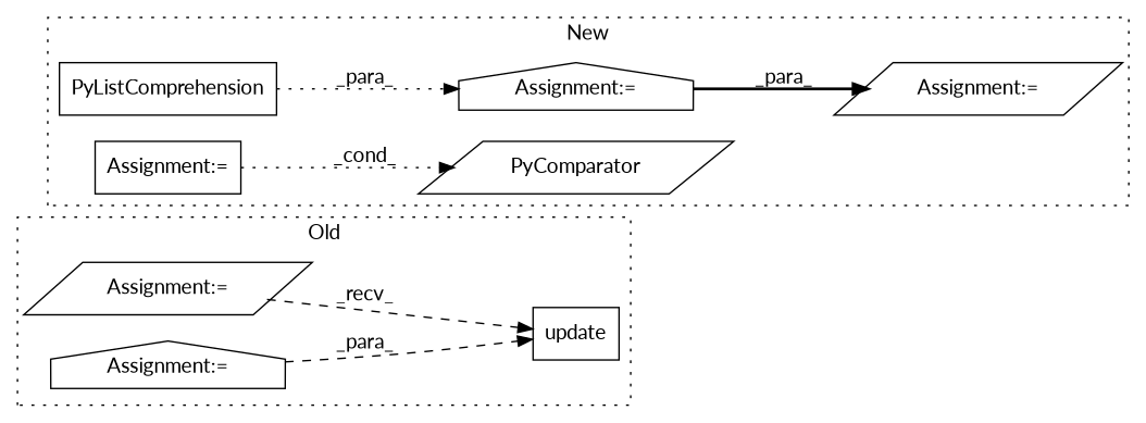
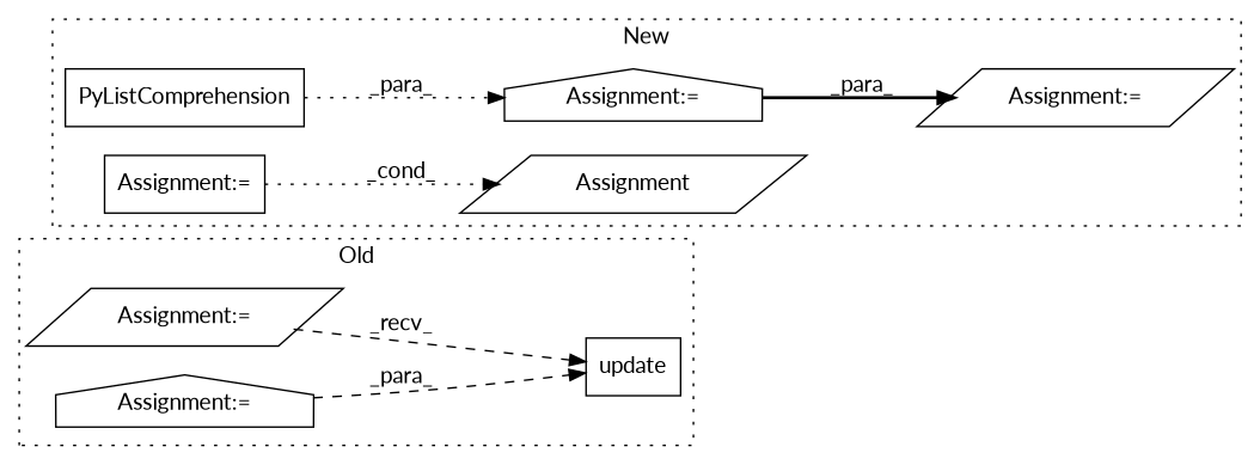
  digraph {
    fontname=Lato
    rankdir=LR
    node [a=7 fontname=Lato l=1 s=4675 shape=box]
    edge [fontname=Lato style=dashed]
    n1 [a=32 l="7,1" label=update s="4412,4523"]
    n2 [label="Assignment:=" s=3493 shape=parallelogram]
    n3 [label="Assignment:=" s=4342 shape=house]
    n4 [a=109 l=237 label=PyListComprehension s=4482]
    n5 [l=36 label="Assignment:="]
    n6 [l=14 label="Assignment:=" s=4468 shape=house]
-   n7 [a=113 l=36 label=PyComparator shape=parallelogram]
+   n7 [a=113 l=36 label=Assignment shape=parallelogram]
    n8 [label="Assignment:=" s=4817 shape=parallelogram]
    subgraph cluster_1 {
      label=Old
      style=dotted
      n1
      n2
      n3
    }
    subgraph cluster_2 {
      label=New
      style=dotted
      n4
      n5
      n6
      n7
      n8
    }
    n2 -> n1 [label=_recv_]
    n3 -> n1 [label=_para_]
    n4 -> n6 [label=_para_ style=dotted]
    n5 -> n7 [label=_cond_ style=dotted]
    n6 -> n8 [label=_para_ style=bold]
  }
